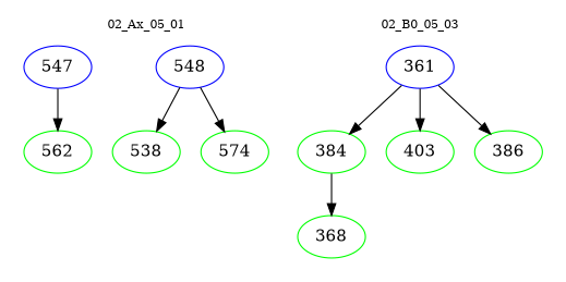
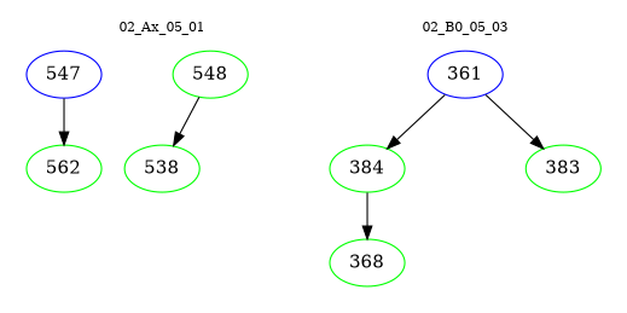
  digraph {
    node [color=green]
    edge [color=black]
-   n1 [color=blue label=548]
+   n1 [label=548]
    n2 [label=538]
-   n3 [label=574]
    n4 [color=blue label=547]
    n5 [label=562]
    n6 [color=blue label=361]
    n7 [label=384]
-   n8 [label=403]
-   n9 [label=386]
+   n9 [label=383]
    n10 [label=368]
    subgraph cluster_1 {
      color=white
      fontsize=10
      label="02_Ax_05_01"
      n1
      n2
-     n3
      n4
      n5
    }
    subgraph cluster_2 {
      color=white
      fontsize=10
      label="02_B0_05_03"
      n6
      n7
-     n8
      n9
      n10
    }
    n1 -> n2
-   n1 -> n3
    n4 -> n5
    n6 -> n7
-   n6 -> n8
    n6 -> n9
    n7 -> n10
  }
